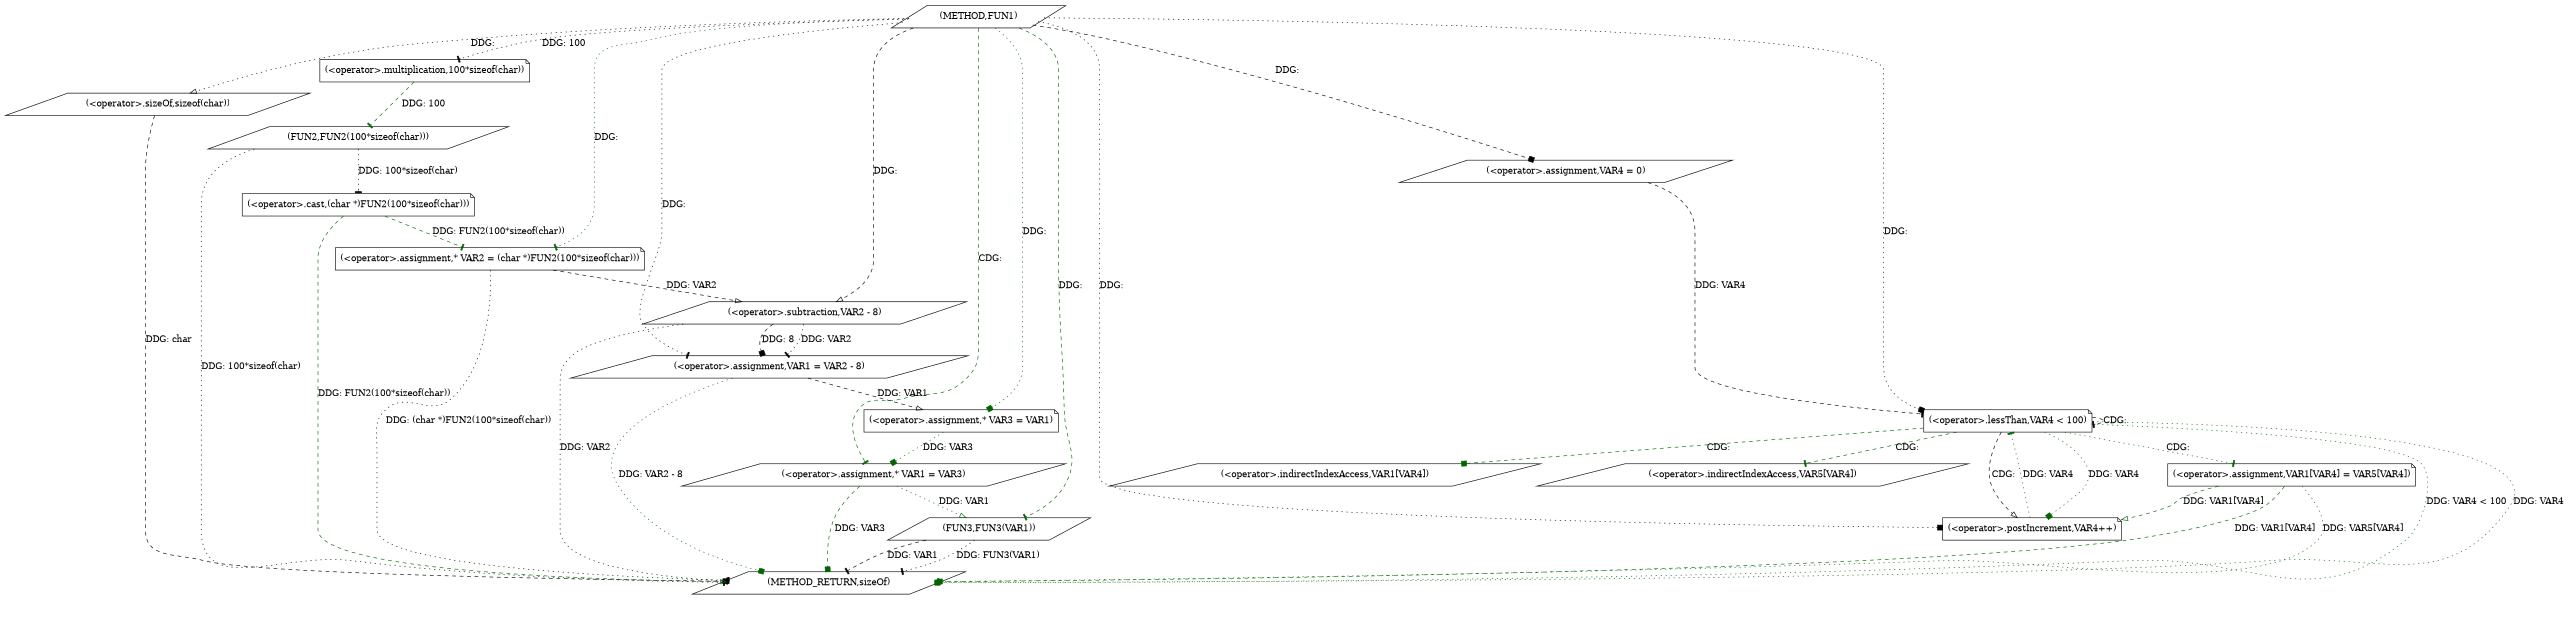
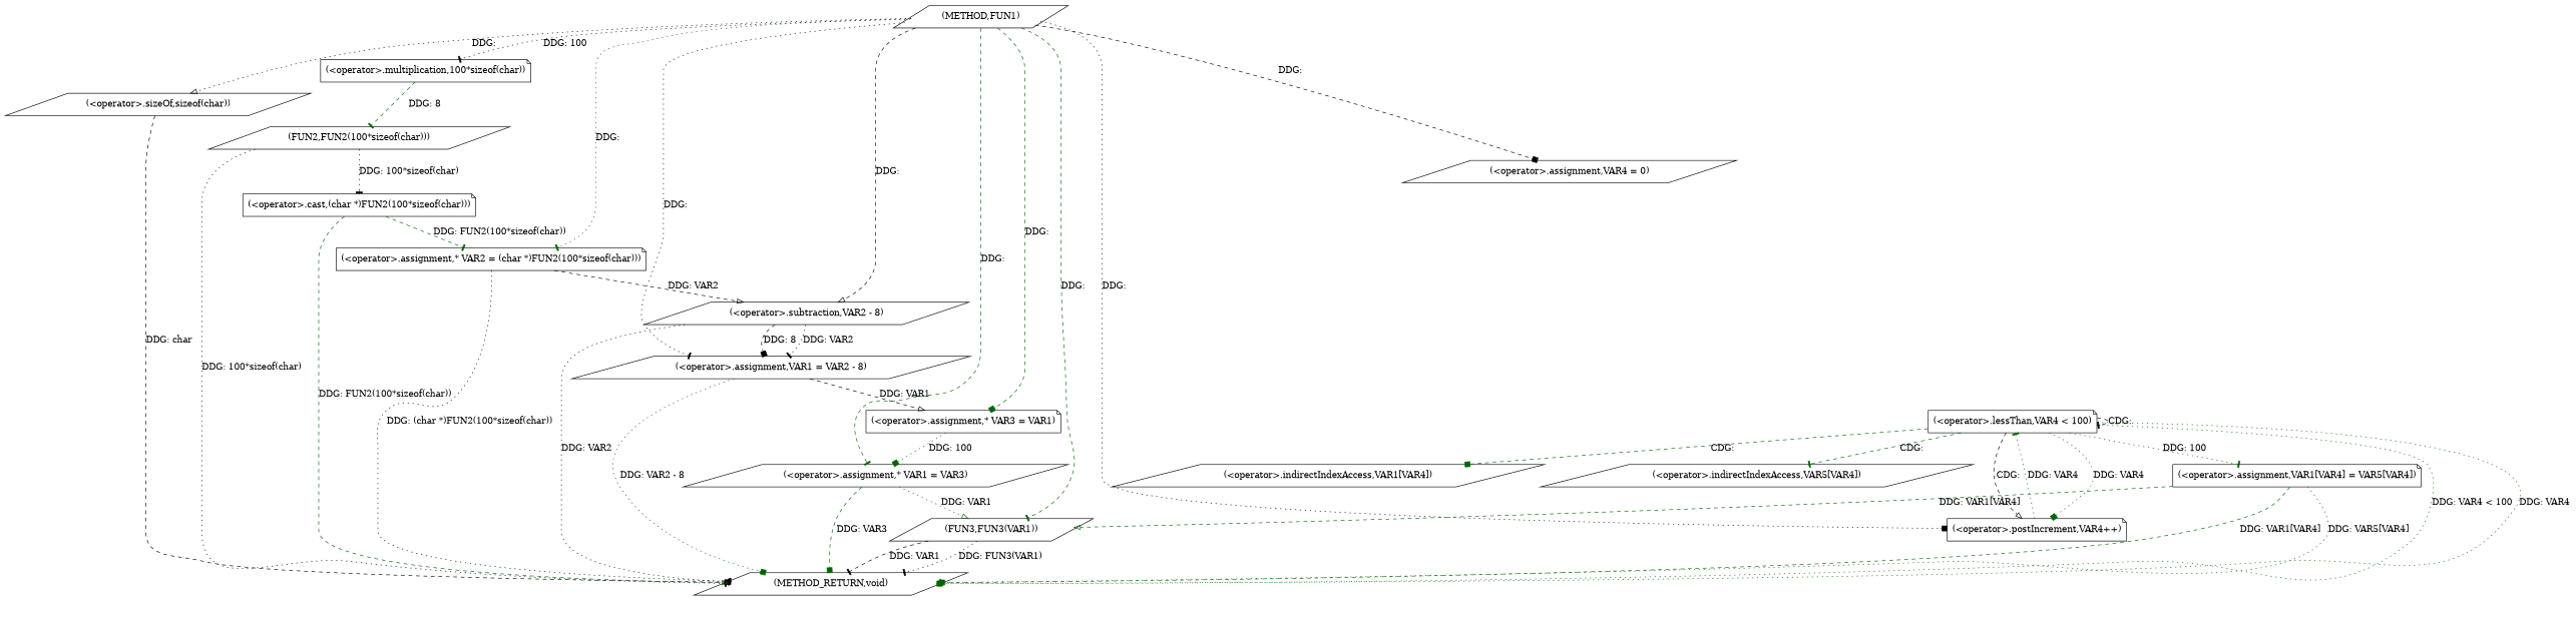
  digraph {
    node [shape=parallelogram]
    edge [arrowhead=tee color=darkgreen style=dotted]
    n1 [label="(METHOD,FUN1)"]
    n2 [label="(<operator>.assignment,* VAR2 = (char *)FUN2(100*sizeof(char)))" shape=note]
    n3 [label="(<operator>.multiplication,100*sizeof(char))" shape=note]
    n4 [label="(<operator>.sizeOf,sizeof(char))"]
    n5 [label="(<operator>.assignment,VAR1 = VAR2 - 8)"]
    n6 [label="(<operator>.subtraction,VAR2 - 8)"]
    n7 [label="(<operator>.assignment,* VAR3 = VAR1)" shape=note]
    n8 [label="(<operator>.assignment,* VAR1 = VAR3)"]
    n9 [label="(<operator>.assignment,VAR4 = 0)"]
    n10 [label="(<operator>.lessThan,VAR4 < 100)" shape=note]
    n11 [label="(<operator>.postIncrement,VAR4++)" shape=note]
    n12 [label="(FUN3,FUN3(VAR1))"]
-   n13 [label="(METHOD_RETURN,sizeOf)"]
+   n13 [label="(METHOD_RETURN,void)"]
    n14 [label="(FUN2,FUN2(100*sizeof(char)))"]
    n15 [label="(<operator>.assignment,VAR1[VAR4] = VAR5[VAR4])" shape=note]
    n16 [label="(<operator>.indirectIndexAccess,VAR1[VAR4])"]
    n17 [label="(<operator>.indirectIndexAccess,VAR5[VAR4])"]
    n18 [label="(<operator>.cast,(char *)FUN2(100*sizeof(char)))" shape=note]
    n1 -> n2 [label="DDG: "]
    n1 -> n3 [color=black label="DDG: 100"]
    n1 -> n4 [arrowhead=onormal color=black label="DDG: "]
    n1 -> n5 [color=black label="DDG: "]
    n1 -> n6 [arrowhead=onormal color=black label="DDG: " style=dashed]
-   n1 -> n7 [arrowhead=box label="DDG: "]
-   n1 -> n8 [label="CDG: " style=dashed]
+   n1 -> n7 [arrowhead=box label="DDG: " style=dashed]
+   n1 -> n8 [label="DDG: " style=dashed]
    n1 -> n9 [arrowhead=box color=black label="DDG: " style=dashed]
-   n1 -> n10 [arrowhead=box color=black label="DDG: "]
    n1 -> n11 [arrowhead=box color=black label="DDG: "]
    n1 -> n12 [label="DDG: " style=dashed]
    n2 -> n6 [arrowhead=onormal color=black label="DDG: VAR2" style=dashed]
    n2 -> n13 [color=black label="DDG: (char *)FUN2(100*sizeof(char))"]
-   n3 -> n14 [label="DDG: 100" style=dashed]
+   n3 -> n14 [label="DDG: 8" style=dashed]
    n4 -> n13 [arrowhead=box color=black label="DDG: char" style=dashed]
    n5 -> n7 [arrowhead=onormal color=black label="DDG: VAR1" style=dashed]
    n5 -> n13 [arrowhead=box label="DDG: VAR2 - 8"]
    n6 -> n5 [color=black label="DDG: VAR2"]
    n6 -> n5 [arrowhead=box color=black label="DDG: 8" style=dashed]
    n6 -> n13 [color=black label="DDG: VAR2"]
-   n7 -> n8 [arrowhead=box label="DDG: VAR3"]
+   n7 -> n8 [arrowhead=box label="DDG: 100"]
    n8 -> n12 [arrowhead=onormal label="DDG: VAR1"]
    n8 -> n13 [arrowhead=box label="DDG: VAR3" style=dashed]
-   n9 -> n10 [color=black label="DDG: VAR4" style=dashed]
    n10 -> n10 [color=black label="CDG: " style=dashed]
    n10 -> n11 [arrowhead=box label="DDG: VAR4"]
    n10 -> n11 [arrowhead=onormal color=black label="CDG: " style=dashed]
    n10 -> n13 [arrowhead=box label="DDG: VAR4 < 100"]
    n10 -> n13 [arrowhead=box label="DDG: VAR4"]
-   n10 -> n15 [label="CDG: "]
+   n10 -> n15 [label="DDG: 100"]
    n10 -> n16 [arrowhead=box label="CDG: " style=dashed]
    n10 -> n17 [label="CDG: " style=dashed]
    n11 -> n10 [label="DDG: VAR4"]
    n12 -> n13 [color=black label="DDG: VAR1" style=dashed]
    n12 -> n13 [color=black label="DDG: FUN3(VAR1)"]
    n14 -> n13 [color=black label="DDG: 100*sizeof(char)"]
    n14 -> n18 [color=black label="DDG: 100*sizeof(char)"]
-   n15 -> n11 [arrowhead=onormal label="DDG: VAR1[VAR4]" style=dashed]
+   n15 -> n12 [arrowhead=onormal label="DDG: VAR1[VAR4]" style=dashed]
    n15 -> n13 [label="DDG: VAR1[VAR4]" style=dashed]
    n15 -> n13 [arrowhead=box label="DDG: VAR5[VAR4]"]
    n18 -> n2 [label="DDG: FUN2(100*sizeof(char))" style=dashed]
    n18 -> n13 [arrowhead=onormal label="DDG: FUN2(100*sizeof(char))" style=dashed]
  }
